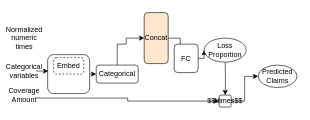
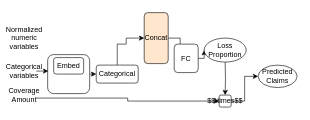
  <mxCell id="0" />
  <mxCell id="1" parent="0" />
  <mxCell id="2" style="edgeStyle=orthogonalEdgeStyle;rounded=0;orthogonalLoop=1;jettySize=auto;html=1;exitX=1;exitY=0.5;exitDx=0;exitDy=0;entryX=0;entryY=0.5;entryDx=0;entryDy=0;" edge="1" parent="1" source="3" target="19"><mxGeometry relative="1" as="geometry" /></mxCell>
  <mxCell id="3" value="" style="rounded=1;whiteSpace=wrap;html=1;" vertex="1" parent="1"><mxGeometry x="79" y="90.5" width="70" height="65" as="geometry" /></mxCell>
- <mxCell id="4" value="Normalized numeric times" style="text;html=1;strokeColor=none;fillColor=none;align=center;verticalAlign=middle;whiteSpace=wrap;rounded=0;" parent="1" vertex="1"><mxGeometry x="20" y="53" width="40" height="20" as="geometry" /></mxCell>
+ <mxCell id="4" value="Normalized numeric variables" style="text;html=1;strokeColor=none;fillColor=none;align=center;verticalAlign=middle;whiteSpace=wrap;rounded=0;" parent="1" vertex="1"><mxGeometry x="20" y="53" width="40" height="20" as="geometry" /></mxCell>
  <mxCell id="5" style="edgeStyle=orthogonalEdgeStyle;rounded=0;orthogonalLoop=1;jettySize=auto;html=1;entryX=0.018;entryY=0.434;entryDx=0;entryDy=0;entryPerimeter=0;" edge="1" parent="1" source="6" target="3"><mxGeometry relative="1" as="geometry" /></mxCell>
  <mxCell id="6" value="Categorical variables" style="text;html=1;strokeColor=none;fillColor=none;align=center;verticalAlign=middle;whiteSpace=wrap;rounded=0;" parent="1" vertex="1"><mxGeometry x="20" y="108" width="40" height="20" as="geometry" /></mxCell>
- <mxCell id="7" value="Embed" style="rounded=1;whiteSpace=wrap;html=1;dashed=1;" parent="1" vertex="1"><mxGeometry x="89" y="95.5" width="50" height="27.5" as="geometry" /></mxCell>
+ <mxCell id="7" value="Embed" style="rounded=1;whiteSpace=wrap;html=1;" parent="1" vertex="1"><mxGeometry x="89" y="95.5" width="50" height="27.5" as="geometry" /></mxCell>
  <mxCell id="8" style="edgeStyle=orthogonalEdgeStyle;rounded=0;orthogonalLoop=1;jettySize=auto;html=1;entryX=0;entryY=0.5;entryDx=0;entryDy=0;" parent="1" source="9" target="11" edge="1"><mxGeometry relative="1" as="geometry" /></mxCell>
  <mxCell id="9" value="Concat" style="rounded=1;whiteSpace=wrap;html=1;fillColor=#ffe6cc;" parent="1" vertex="1"><mxGeometry x="240" y="20.5" width="40" height="85" as="geometry" /></mxCell>
  <mxCell id="10" style="edgeStyle=orthogonalEdgeStyle;rounded=0;orthogonalLoop=1;jettySize=auto;html=1;exitX=1;exitY=0.5;exitDx=0;exitDy=0;entryX=0;entryY=0.5;entryDx=0;entryDy=0;" parent="1" source="11" target="20" edge="1"><mxGeometry relative="1" as="geometry"><mxPoint x="322" y="83" as="targetPoint" /></mxGeometry></mxCell>
  <mxCell id="11" value="FC" style="rounded=1;whiteSpace=wrap;html=1;" parent="1" vertex="1"><mxGeometry x="290" y="73" width="40" height="47.5" as="geometry" /></mxCell>
  <mxCell id="12" style="edgeStyle=orthogonalEdgeStyle;rounded=0;orthogonalLoop=1;jettySize=auto;html=1;exitX=0.5;exitY=1;exitDx=0;exitDy=0;" parent="1" target="16" edge="1"><mxGeometry relative="1" as="geometry"><mxPoint x="375" y="103" as="sourcePoint" /></mxGeometry></mxCell>
  <mxCell id="13" style="edgeStyle=orthogonalEdgeStyle;rounded=0;orthogonalLoop=1;jettySize=auto;html=1;exitX=1;exitY=0.75;exitDx=0;exitDy=0;entryX=0;entryY=0.5;entryDx=0;entryDy=0;" parent="1" source="14" target="16" edge="1"><mxGeometry relative="1" as="geometry" /></mxCell>
  <mxCell id="14" value="Coverage Amount" style="text;html=1;strokeColor=none;fillColor=none;align=center;verticalAlign=middle;whiteSpace=wrap;rounded=0;" parent="1" vertex="1"><mxGeometry x="20" y="148" width="40" height="20" as="geometry" /></mxCell>
  <mxCell id="15" style="edgeStyle=orthogonalEdgeStyle;rounded=0;orthogonalLoop=1;jettySize=auto;html=1;exitX=1;exitY=0.5;exitDx=0;exitDy=0;entryX=0;entryY=0.5;entryDx=0;entryDy=0;" parent="1" source="16" target="17" edge="1"><mxGeometry relative="1" as="geometry" /></mxCell>
  <mxCell id="16" value="$$\times$$" style="rounded=1;whiteSpace=wrap;html=1;" parent="1" vertex="1"><mxGeometry x="365" y="158" width="20" height="20" as="geometry" /></mxCell>
  <mxCell id="17" value="Predicted&lt;br&gt;Claims" style="ellipse;whiteSpace=wrap;html=1;" parent="1" vertex="1"><mxGeometry x="430" y="108" width="65" height="37.5" as="geometry" /></mxCell>
  <mxCell id="18" style="edgeStyle=orthogonalEdgeStyle;rounded=0;orthogonalLoop=1;jettySize=auto;html=1;entryX=0;entryY=0.5;entryDx=0;entryDy=0;" edge="1" parent="1" source="19" target="9"><mxGeometry relative="1" as="geometry"><mxPoint x="190" y="38" as="targetPoint" /><Array as="points"><mxPoint x="195" y="73" /><mxPoint x="210" y="73" /><mxPoint x="210" y="63" /></Array></mxGeometry></mxCell>
  <mxCell id="19" value="Categorical" style="rounded=1;whiteSpace=wrap;html=1;" parent="1" vertex="1"><mxGeometry x="160" y="108" width="70" height="30" as="geometry" /></mxCell>
  <mxCell id="20" value="Loss Proportion" style="ellipse;whiteSpace=wrap;html=1;" parent="1" vertex="1"><mxGeometry x="340" y="63" width="70" height="40" as="geometry" /></mxCell>
